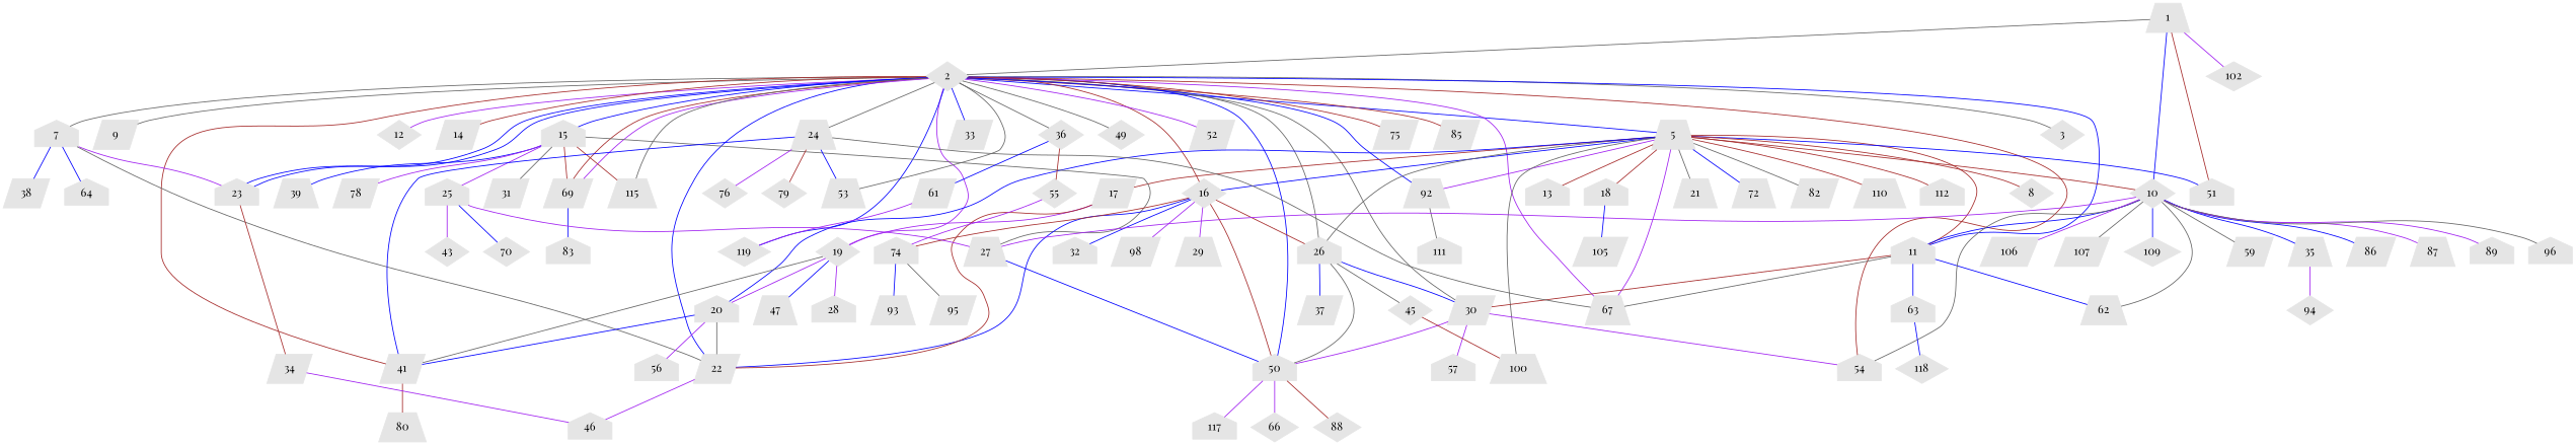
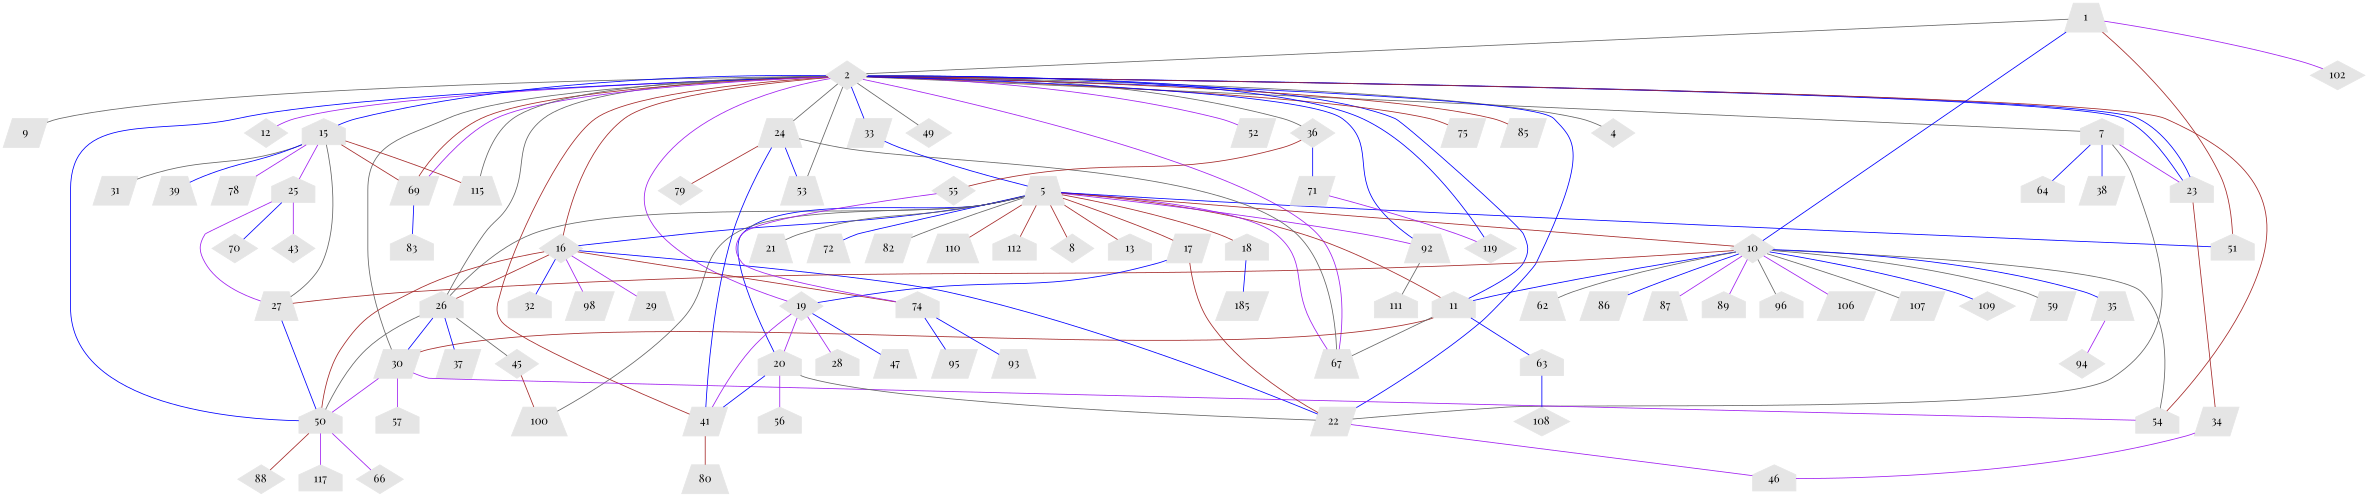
  graph {
    fontname="Playfair Display"
    node [color=gray90 fontname="Playfair Display" shape=house style=filled]
    edge [color=blue fontname="Playfair Display"]
    2 [shape=diamond super="+6"]
-   3 [shape=diamond super="+4"]
+   3 [shape=diamond super="+4" label=4]
    5 [shape=trapezium super="+44"]
    7
    9 [shape=parallelogram super="+40"]
    11 [super="+60"]
    12 [shape=diamond]
-   14 [shape=parallelogram]
    15 [super="+116"]
    16 [shape=diamond super="+101"]
    19 [shape=diamond super="+65"]
    22 [shape=parallelogram super="+97"]
    23
    24 [shape=trapezium super="+99"]
    26 [super="+48"]
    30 [shape=parallelogram super="+104"]
    33 [shape=parallelogram]
    36 [shape=diamond]
    41 [shape=parallelogram super="+114"]
    49 [shape=diamond]
    50 [super="+84"]
    52 [shape=parallelogram]
    53 [shape=trapezium]
    54 [super="+58"]
    67 [shape=trapezium]
    69 [shape=parallelogram]
    75 [shape=parallelogram]
    85 [shape=parallelogram super="+91"]
    92 [shape=trapezium]
    115 [shape=trapezium]
    119 [shape=diamond]
    1 [shape=trapezium]
    10 [shape=diamond super="+68"]
    51 [super="+81"]
    102 [shape=diamond]
    27 [shape=trapezium super="+118"]
    35 [shape=trapezium super="+61"]
    59 [shape=parallelogram]
    62 [shape=trapezium]
    86 [shape=parallelogram]
    87 [shape=trapezium]
    89
    96
    106 [shape=parallelogram]
    107 [shape=parallelogram]
    109 [shape=diamond]
    8 [shape=diamond]
    13
    17 [shape=parallelogram]
    18 [super="+113"]
    20 [super="+120"]
    21 [shape=trapezium]
    n53 [label=72 shape=trapezium]
    82 [shape=parallelogram]
    100 [shape=trapezium]
    110 [shape=trapezium]
    112
    38 [shape=parallelogram]
    64
    63
    25 [super="+73"]
    31 [shape=parallelogram]
    39 [shape=trapezium]
    78 [shape=parallelogram]
    29 [shape=trapezium]
    32 [super="+103"]
    74
    98 [shape=parallelogram]
    28
    47 [shape=trapezium]
    46 [super="+72"]
    34 [shape=parallelogram super="+42"]
-   76 [shape=diamond]
    79 [shape=diamond]
    37 [shape=parallelogram]
    45 [shape=diamond super="+90"]
    57
    55 [shape=diamond]
-   71 [shape=parallelogram label=61]
+   71 [shape=parallelogram]
    80 [shape=trapezium]
    66 [shape=diamond]
    88 [shape=diamond]
    117
    83
    111
-   105 [shape=parallelogram]
+   105 [shape=parallelogram label=185]
    56
    94 [shape=diamond]
-   108 [shape=diamond label=118]
+   108 [shape=diamond]
    43 [shape=diamond]
    70 [shape=diamond]
    93 [shape=trapezium]
    95 [shape=parallelogram]
    2 -- 3 [color=gray40]
-   2 -- 5
+   33 -- 5
    2 -- 7 [color=gray40]
    2 -- 9 [color=gray40]
    2 -- 11
    2 -- 12 [color=purple]
-   2 -- 14 [color=brown]
    2 -- 15 [weight=2]
    2 -- 16 [color=brown]
    2 -- 19 [color=purple weight=2]
    2 -- 22
    2 -- 23
    2 -- 23
    2 -- 24 [color=gray40]
    2 -- 26 [color=gray40]
    2 -- 30 [color=gray40]
    2 -- 33
    2 -- 36 [color=gray40]
    2 -- 41 [color=brown weight=2]
    2 -- 49 [color=gray40]
    2 -- 50
    2 -- 52 [color=purple]
    2 -- 53 [color=gray40]
    2 -- 54 [color=brown]
    2 -- 67 [color=purple]
    2 -- 69 [color=brown]
    2 -- 69 [color=purple]
    2 -- 75 [color=brown]
    2 -- 85 [color=brown]
    2 -- 92
    2 -- 115 [color=gray40]
    2 -- 119
    5 -- 11 [color=brown]
    5 -- 16
    5 -- 26 [color=gray40]
    5 -- 67 [color=purple]
    5 -- 92 [color=purple]
    5 -- 10 [color=brown weight=2]
    5 -- 51
    5 -- 8 [color=brown]
    5 -- 13 [color=brown]
    5 -- 17 [color=brown]
    5 -- 18 [color=brown]
    5 -- 20
    5 -- 21 [color=gray40]
    5 -- n53
    5 -- 82 [color=gray40]
    5 -- 100 [color=gray40]
    5 -- 110 [color=brown]
    5 -- 112 [color=brown]
    7 -- 22 [color=gray40]
    7 -- 23 [color=purple]
    7 -- 38
    7 -- 64
    11 -- 30 [color=brown]
    11 -- 67 [color=gray40]
-   11 -- 62
    11 -- 63
    15 -- 69 [color=brown]
    15 -- 115 [color=brown]
    15 -- 27 [color=gray40]
    15 -- 25 [color=purple]
    15 -- 31 [color=gray40]
    15 -- 39
    15 -- 78 [color=purple]
    16 -- 22
    16 -- 26 [color=brown]
    16 -- 50 [color=brown]
    16 -- 29 [color=purple]
    16 -- 32
    16 -- 74 [color=brown]
    16 -- 98 [color=purple]
-   19 -- 41 [color=gray40]
+   19 -- 41 [color=purple]
    19 -- 20 [color=purple]
    19 -- 28 [color=purple]
    19 -- 47
    22 -- 46 [color=purple]
    23 -- 34 [color=brown]
    24 -- 41
    24 -- 53
    24 -- 67 [color=gray40]
-   24 -- 76 [color=purple]
    24 -- 79 [color=brown]
    26 -- 30
    26 -- 50 [color=gray40]
    26 -- 37
    26 -- 45 [color=gray40]
    30 -- 50 [color=purple]
    30 -- 54 [color=purple]
    30 -- 57 [color=purple]
    36 -- 55 [color=brown]
    36 -- 71
    41 -- 80 [color=brown]
    50 -- 66 [color=purple]
    50 -- 88 [color=brown]
    50 -- 117 [color=purple]
    69 -- 83
    92 -- 111 [color=gray40]
    1 -- 2 [color=gray40]
    1 -- 10
    1 -- 51 [color=brown]
    1 -- 102 [color=purple]
    10 -- 11
    10 -- 54 [color=gray40]
-   10 -- 27 [color=purple]
+   10 -- 27 [color=brown]
    10 -- 35
    10 -- 59 [color=gray40]
    10 -- 62 [color=gray40]
    10 -- 86
    10 -- 87 [color=purple]
    10 -- 89 [color=purple]
    10 -- 96 [color=gray40]
    10 -- 106 [color=purple]
    10 -- 107 [color=gray40]
    10 -- 109
    27 -- 50
    35 -- 94 [color=purple]
-   17 -- 19 [color=purple]
+   17 -- 19
    17 -- 22 [color=brown]
    18 -- 105
    20 -- 22 [color=gray40]
    20 -- 41
    20 -- 56 [color=purple]
    63 -- 108
    25 -- 27 [color=purple]
    25 -- 43 [color=purple]
    25 -- 70
    74 -- 93
-   74 -- 95 [color=gray40]
+   74 -- 95
    34 -- 46 [color=purple]
    45 -- 100 [color=brown]
    55 -- 74 [color=purple]
    71 -- 119 [color=purple]
  }
